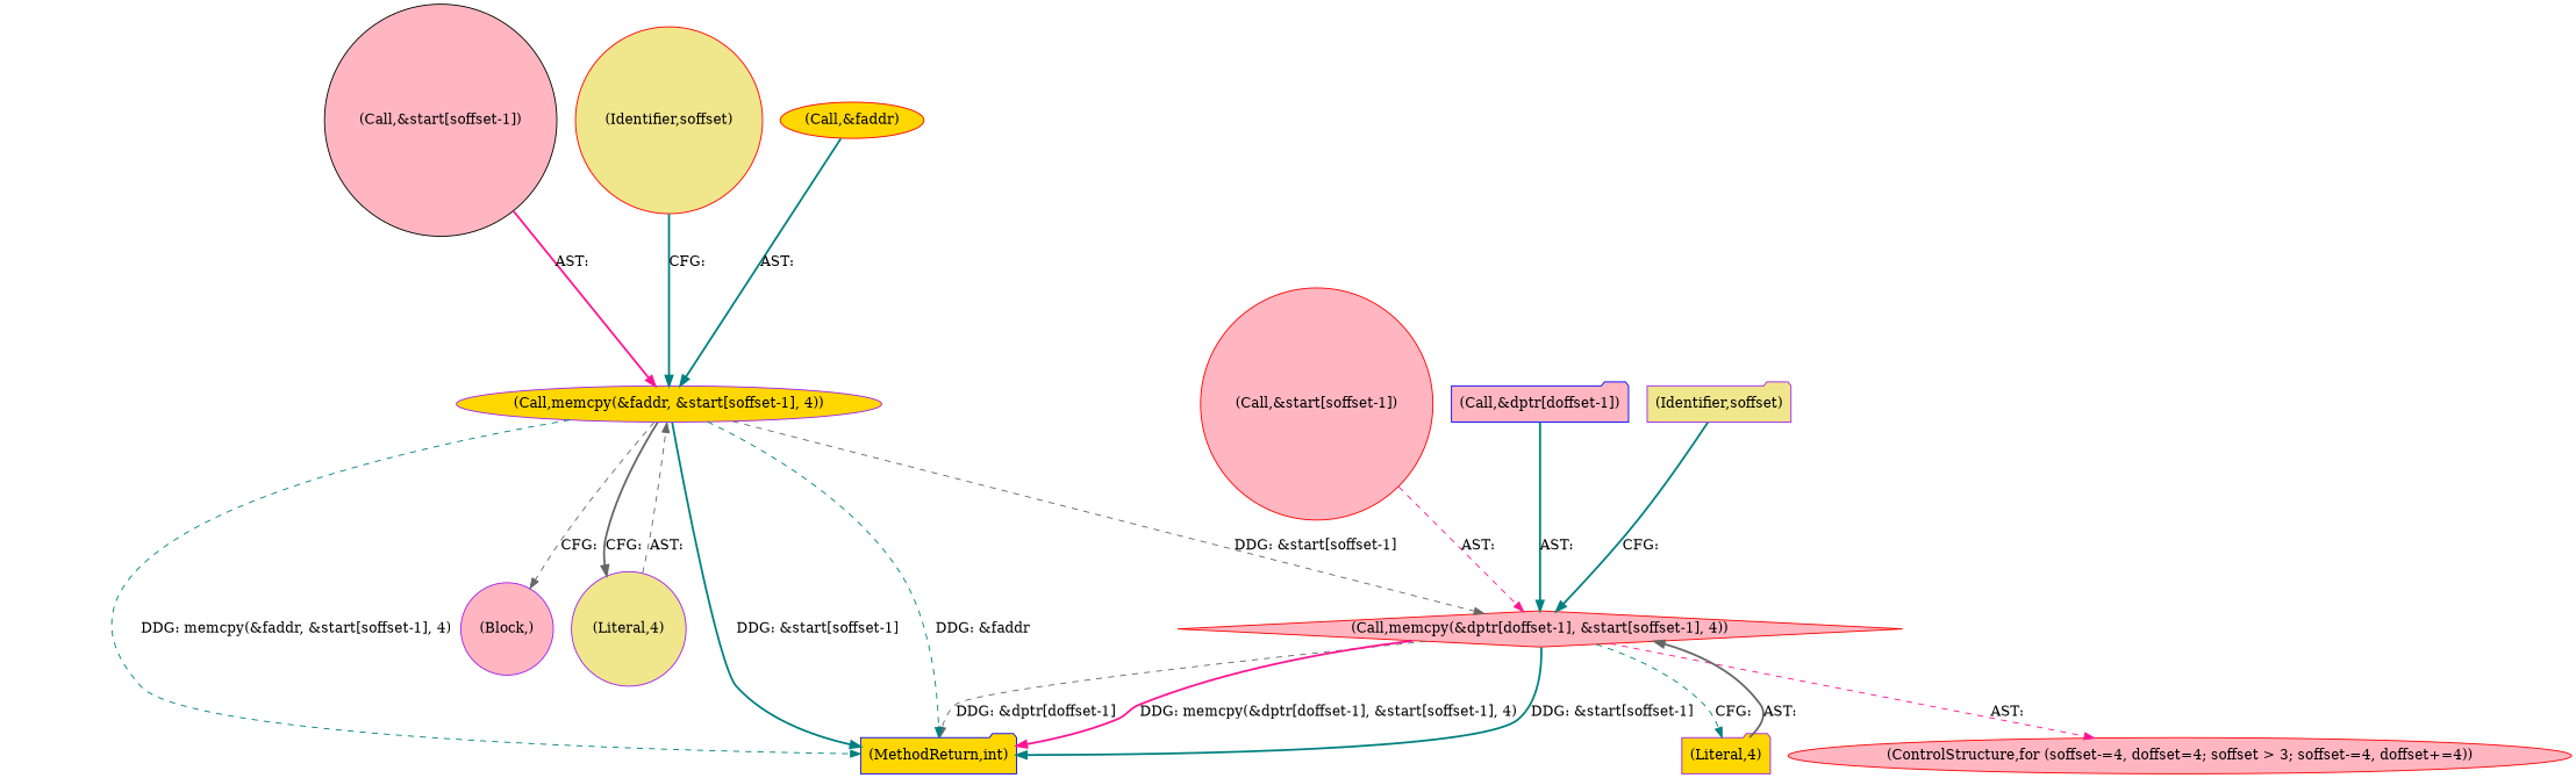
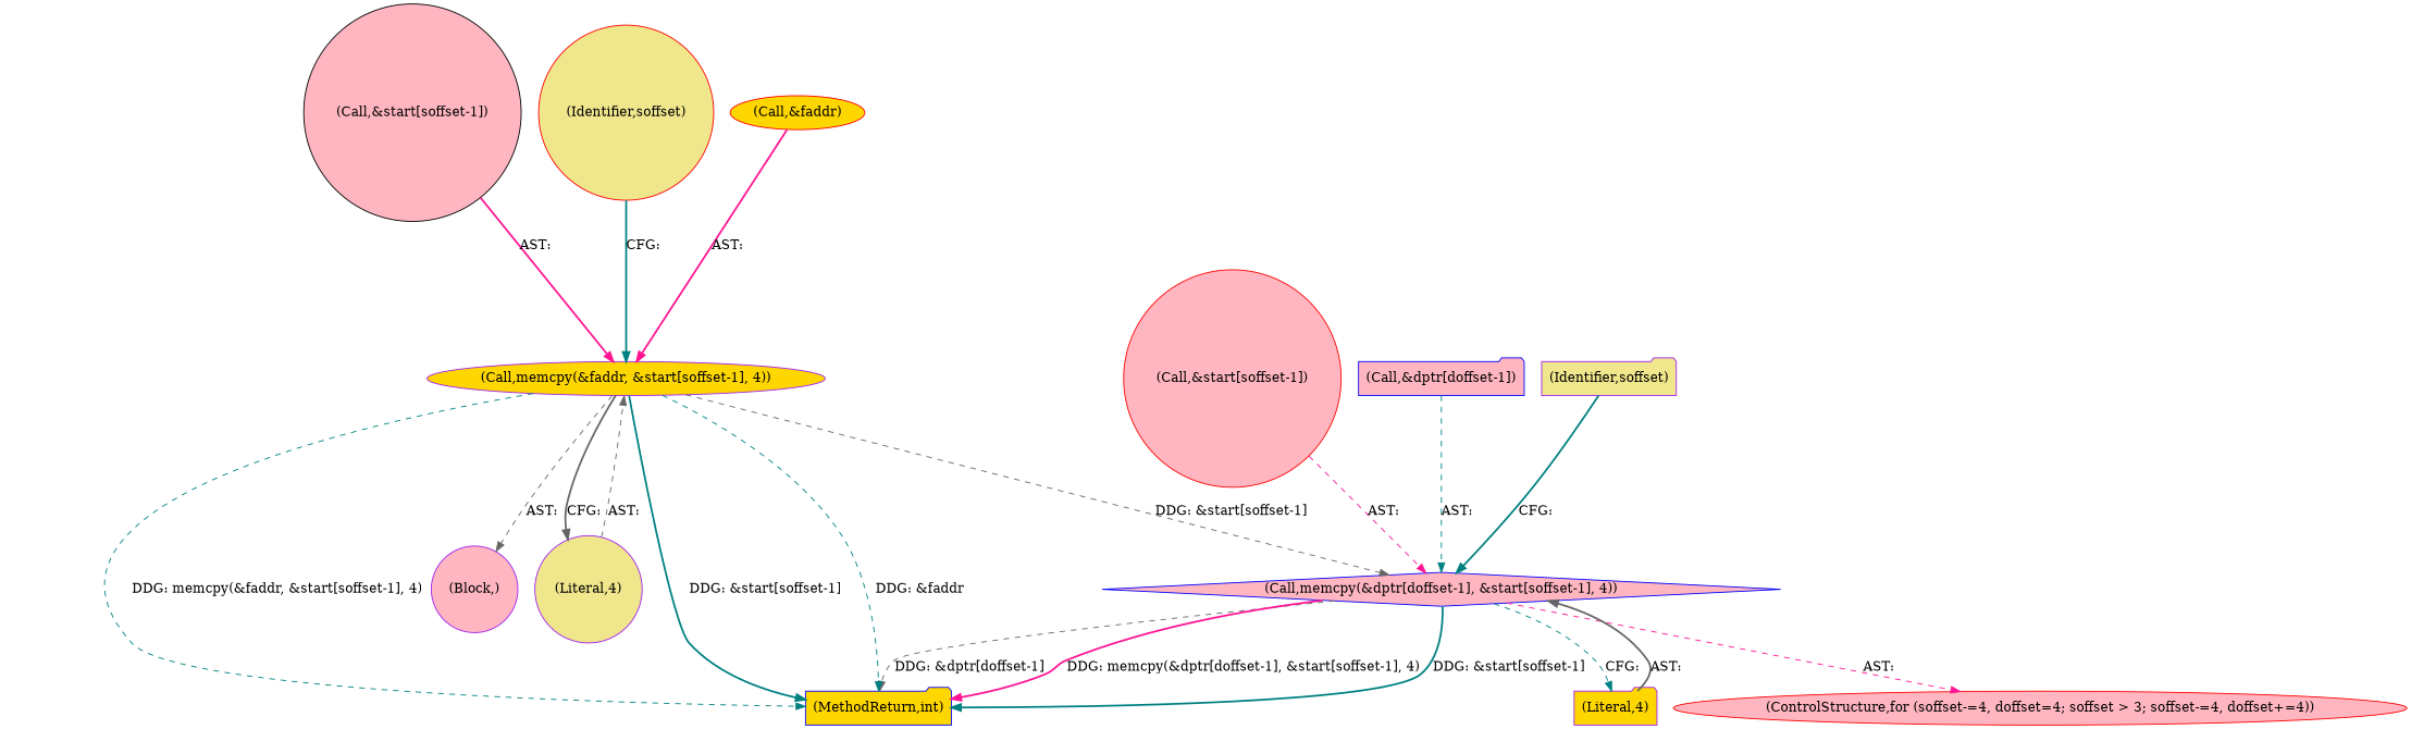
  digraph {
    node [color=purple fillcolor=lightpink shape=circle style=filled]
    edge [color=teal style=dashed]
-   n1 [color=red label="(Call,memcpy(&dptr[doffset-1], &start[soffset-1], 4))" shape=diamond]
+   n1 [color=blue label="(Call,memcpy(&dptr[doffset-1], &start[soffset-1], 4))" shape=diamond]
    n2 [fillcolor=gold label="(Literal,4)" shape=folder]
    n3 [color=red label="(ControlStructure,for (soffset-=4, doffset=4; soffset > 3; soffset-=4, doffset+=4))" shape=ellipse]
    n4 [color=blue fillcolor=gold label="(MethodReturn,int)" shape=folder]
    n5 [fillcolor=gold label="(Call,memcpy(&faddr, &start[soffset-1], 4))" shape=ellipse]
    n6 [label="(Block,)"]
    n7 [fillcolor=khaki label="(Literal,4)"]
    n8 [color=black label="(Call,&start[soffset-1])"]
    n9 [color=red label="(Call,&start[soffset-1])"]
    n10 [color=red fillcolor=khaki label="(Identifier,soffset)"]
    n11 [color=blue label="(Call,&dptr[doffset-1])" shape=folder]
    n12 [fillcolor=khaki label="(Identifier,soffset)" shape=folder]
    n13 [color=red fillcolor=gold label="(Call,&faddr)" shape=ellipse]
    n1 -> n2 [label="CFG: "]
    n1 -> n3 [color=deeppink label="AST: "]
    n1 -> n4 [color=gray40 label="DDG: &dptr[doffset-1]"]
    n1 -> n4 [color=deeppink label="DDG: memcpy(&dptr[doffset-1], &start[soffset-1], 4)" style=bold]
    n1 -> n4 [label="DDG: &start[soffset-1]" style=bold]
    n2 -> n1 [color=gray40 label="AST: " style=bold]
    n5 -> n1 [color=gray40 label="DDG: &start[soffset-1]"]
    n5 -> n4 [label="DDG: &start[soffset-1]" style=bold]
    n5 -> n4 [label="DDG: &faddr"]
    n5 -> n4 [label="DDG: memcpy(&faddr, &start[soffset-1], 4)"]
-   n5 -> n6 [color=gray40 label="CFG: "]
+   n5 -> n6 [color=gray40 label="AST: "]
    n5 -> n7 [color=gray40 label="CFG: " style=bold]
    n7 -> n5 [color=gray40 label="AST: "]
    n8 -> n5 [color=deeppink label="AST: " style=bold]
    n9 -> n1 [color=deeppink label="AST: "]
    n10 -> n5 [label="CFG: " style=bold]
-   n11 -> n1 [label="AST: " style=bold]
+   n11 -> n1 [label="AST: "]
    n12 -> n1 [label="CFG: " style=bold]
-   n13 -> n5 [label="AST: " style=bold]
+   n13 -> n5 [color=deeppink label="AST: " style=bold]
  }
